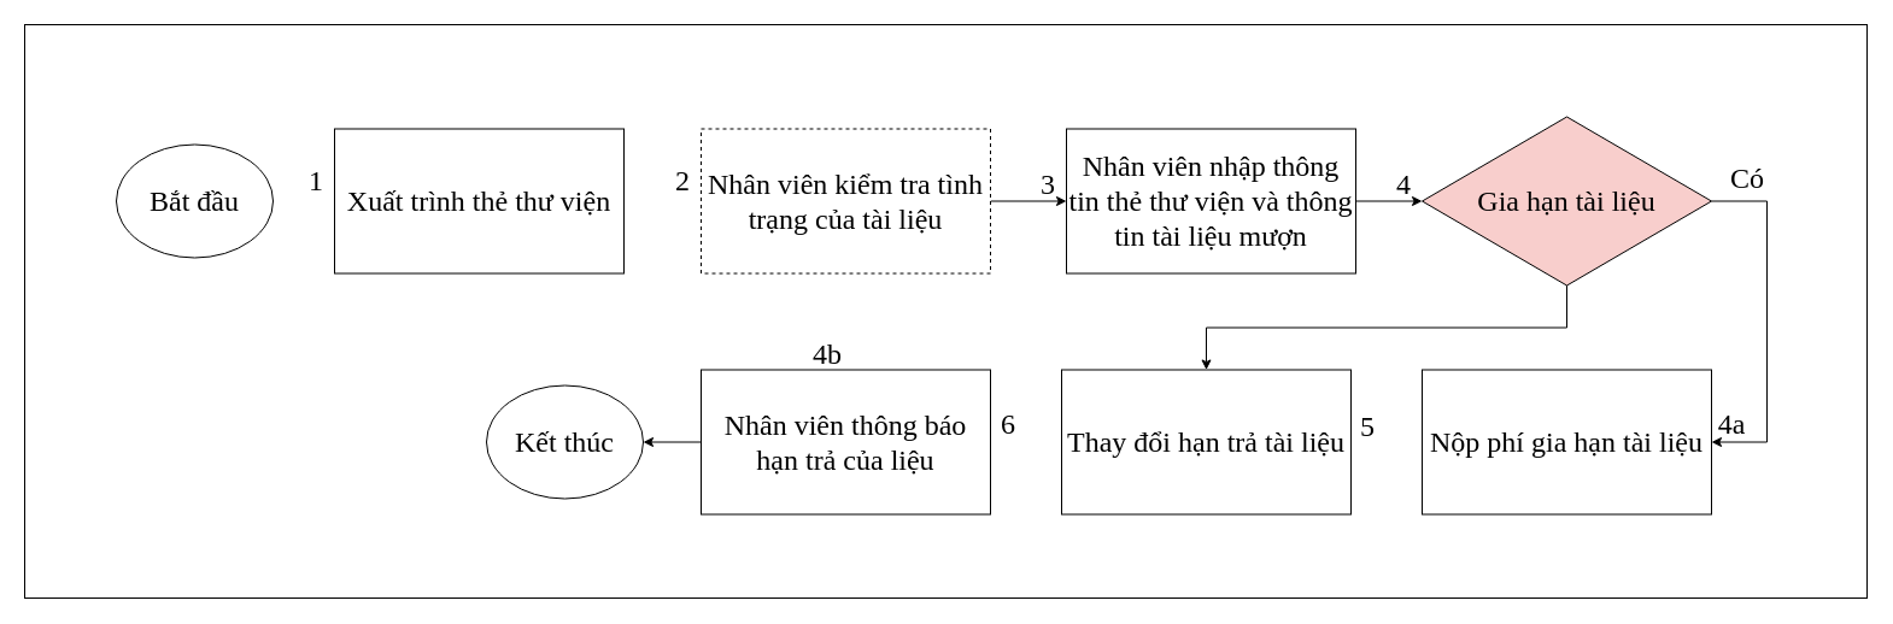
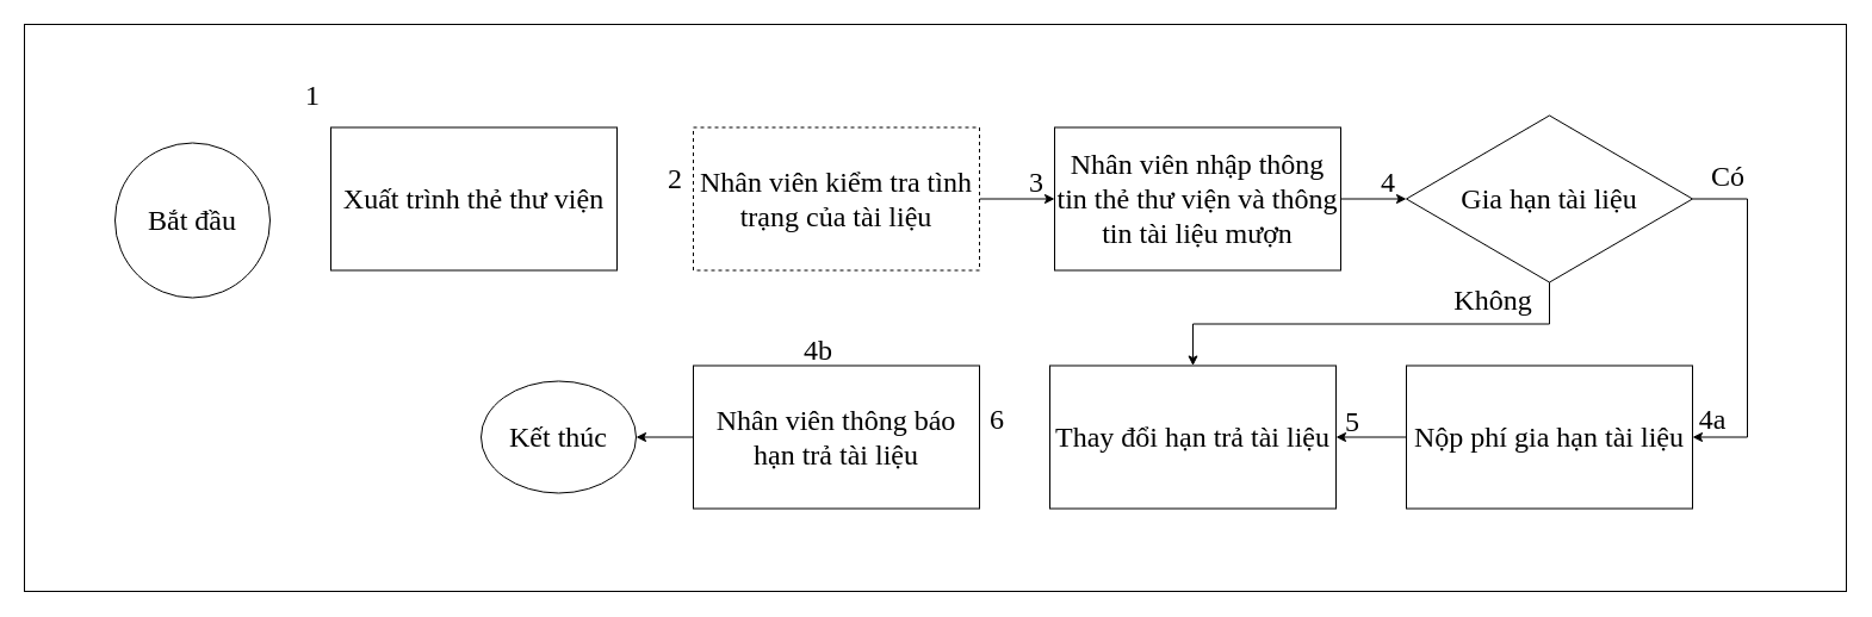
  <mxCell id="0" />
  <mxCell id="1" parent="0" />
  <mxCell id="2" value="" style="rounded=0;whiteSpace=wrap;html=1;" vertex="1" parent="1"><mxGeometry x="20" y="20" width="1528" height="476" as="geometry" /></mxCell>
  <mxCell id="3" value="&lt;font face=&quot;Times New Roman&quot;&gt;&lt;span style=&quot;font-size: 24px;&quot;&gt;Xuất trình thẻ thư viện&lt;/span&gt;&lt;/font&gt;" style="rounded=0;whiteSpace=wrap;html=1;" vertex="1" parent="1"><mxGeometry x="277" y="106.5" width="240" height="120" as="geometry" /></mxCell>
  <mxCell id="4" style="edgeStyle=orthogonalEdgeStyle;rounded=0;orthogonalLoop=1;jettySize=auto;html=1;exitX=1;exitY=0.5;exitDx=0;exitDy=0;entryX=0;entryY=0.5;entryDx=0;entryDy=0;" edge="1" parent="1" source="5" target="10"><mxGeometry relative="1" as="geometry" /></mxCell>
  <mxCell id="5" value="&lt;font style=&quot;font-size: 24px;&quot; face=&quot;Times New Roman&quot;&gt;Nhân viên nhập thông tin thẻ thư viện và thông tin tài liệu mượn&lt;/font&gt;" style="whiteSpace=wrap;html=1;rounded=0;" vertex="1" parent="1"><mxGeometry x="884" y="106.5" width="240" height="120" as="geometry" /></mxCell>
  <mxCell id="6" style="edgeStyle=orthogonalEdgeStyle;rounded=0;orthogonalLoop=1;jettySize=auto;html=1;" edge="1" parent="1" source="7" target="19"><mxGeometry relative="1" as="geometry" /></mxCell>
- <mxCell id="7" value="&lt;font style=&quot;font-size: 24px;&quot; face=&quot;Times New Roman&quot;&gt;Nhân viên thông báo hạn trả của liệu&lt;/font&gt;" style="whiteSpace=wrap;html=1;rounded=0;" vertex="1" parent="1"><mxGeometry x="581" y="306.5" width="240" height="120" as="geometry" /></mxCell>
+ <mxCell id="7" value="&lt;font style=&quot;font-size: 24px;&quot; face=&quot;Times New Roman&quot;&gt;Nhân viên thông báo hạn trả tài liệu&lt;/font&gt;" style="whiteSpace=wrap;html=1;rounded=0;" vertex="1" parent="1"><mxGeometry x="581" y="306.5" width="240" height="120" as="geometry" /></mxCell>
  <mxCell id="8" style="edgeStyle=orthogonalEdgeStyle;rounded=0;orthogonalLoop=1;jettySize=auto;html=1;exitX=1;exitY=0.5;exitDx=0;exitDy=0;entryX=1;entryY=0.5;entryDx=0;entryDy=0;" edge="1" parent="1" source="10" target="15"><mxGeometry relative="1" as="geometry"><Array as="points"><mxPoint x="1465" y="166.5" /><mxPoint x="1465" y="366.5" /></Array></mxGeometry></mxCell>
  <mxCell id="9" style="edgeStyle=orthogonalEdgeStyle;rounded=0;orthogonalLoop=1;jettySize=auto;html=1;exitX=0.5;exitY=1;exitDx=0;exitDy=0;" edge="1" parent="1" source="10" target="11"><mxGeometry relative="1" as="geometry" /></mxCell>
- <mxCell id="10" value="&lt;font style=&quot;font-size: 24px;&quot; face=&quot;Times New Roman&quot;&gt;Gia hạn tài liệu&lt;/font&gt;" style="rhombus;whiteSpace=wrap;html=1;fillColor=#f8cecc;" vertex="1" parent="1"><mxGeometry x="1179" y="96.5" width="240" height="140" as="geometry" /></mxCell>
+ <mxCell id="10" value="&lt;font style=&quot;font-size: 24px;&quot; face=&quot;Times New Roman&quot;&gt;Gia hạn tài liệu&lt;/font&gt;" style="rhombus;whiteSpace=wrap;html=1;" vertex="1" parent="1"><mxGeometry x="1179" y="96.5" width="240" height="140" as="geometry" /></mxCell>
  <mxCell id="11" value="&lt;font style=&quot;font-size: 24px;&quot; face=&quot;Times New Roman&quot;&gt;Thay đổi hạn trả tài liệu&lt;/font&gt;" style="rounded=0;whiteSpace=wrap;html=1;" vertex="1" parent="1"><mxGeometry x="880" y="306.5" width="240" height="120" as="geometry" /></mxCell>
  <mxCell id="12" value="" style="edgeStyle=orthogonalEdgeStyle;rounded=0;orthogonalLoop=1;jettySize=auto;html=1;" edge="1" parent="1" source="13"><mxGeometry relative="1" as="geometry"><mxPoint x="884" y="166.5" as="targetPoint" /></mxGeometry></mxCell>
  <mxCell id="13" value="&lt;font style=&quot;font-size: 24px;&quot; face=&quot;Times New Roman&quot;&gt;Nhân viên kiểm tra tình trạng của tài liệu&lt;/font&gt;" style="whiteSpace=wrap;html=1;rounded=0;dashed=1;" vertex="1" parent="1"><mxGeometry x="581" y="106.5" width="240" height="120" as="geometry" /></mxCell>
+ <mxCell id="14" style="edgeStyle=orthogonalEdgeStyle;rounded=0;orthogonalLoop=1;jettySize=auto;html=1;" edge="1" parent="1" source="15" target="11"><mxGeometry relative="1" as="geometry" /></mxCell>
  <mxCell id="15" value="&lt;font style=&quot;font-size: 24px;&quot; face=&quot;Times New Roman&quot;&gt;Nộp phí gia hạn tài liệu&lt;/font&gt;" style="rounded=0;whiteSpace=wrap;html=1;" vertex="1" parent="1"><mxGeometry x="1179" y="306.5" width="240" height="120" as="geometry" /></mxCell>
  <mxCell id="16" value="&lt;font face=&quot;Times New Roman&quot; style=&quot;font-size: 24px;&quot;&gt;Có&lt;/font&gt;" style="text;html=1;strokeColor=none;fillColor=none;align=center;verticalAlign=middle;whiteSpace=wrap;rounded=0;" vertex="1" parent="1"><mxGeometry x="1419" y="132.5" width="60" height="30" as="geometry" /></mxCell>
- <mxCell id="18" value="&lt;font style=&quot;font-size: 24px;&quot; face=&quot;Times New Roman&quot;&gt;Bắt đầu&lt;/font&gt;" style="ellipse;whiteSpace=wrap;html=1;" vertex="1" parent="1"><mxGeometry x="96" y="119.5" width="130" height="94" as="geometry" /></mxCell>
+ <mxCell id="17" value="&lt;font face=&quot;Times New Roman&quot; style=&quot;font-size: 24px;&quot;&gt;Không&lt;/font&gt;" style="text;html=1;strokeColor=none;fillColor=none;align=center;verticalAlign=middle;whiteSpace=wrap;rounded=0;" vertex="1" parent="1"><mxGeometry x="1222" y="236.5" width="60" height="30" as="geometry" /></mxCell>
+ <mxCell id="18" value="&lt;font style=&quot;font-size: 24px;&quot; face=&quot;Times New Roman&quot;&gt;Bắt đầu&lt;/font&gt;" style="ellipse;whiteSpace=wrap;html=1;" vertex="1" parent="1"><mxGeometry x="96" y="119.5" width="130" height="130" as="geometry" /></mxCell>
  <mxCell id="19" value="&lt;font face=&quot;Times New Roman&quot;&gt;&lt;span style=&quot;font-size: 24px;&quot;&gt;Kết thúc&lt;/span&gt;&lt;/font&gt;" style="ellipse;whiteSpace=wrap;html=1;" vertex="1" parent="1"><mxGeometry x="403" y="319.5" width="130" height="94" as="geometry" /></mxCell>
- <mxCell id="20" value="&lt;font style=&quot;font-size: 24px;&quot; face=&quot;Times New Roman&quot;&gt;1&lt;/font&gt;" style="text;html=1;strokeColor=none;fillColor=none;align=center;verticalAlign=middle;whiteSpace=wrap;rounded=0;" vertex="1" parent="1"><mxGeometry x="247" y="135" width="30" height="30" as="geometry" /></mxCell>
+ <mxCell id="20" value="&lt;font style=&quot;font-size: 24px;&quot; face=&quot;Times New Roman&quot;&gt;1&lt;/font&gt;" style="text;html=1;strokeColor=none;fillColor=none;align=center;verticalAlign=middle;whiteSpace=wrap;rounded=0;" vertex="1" parent="1"><mxGeometry x="247" y="65" width="30" height="30" as="geometry" /></mxCell>
  <mxCell id="21" value="&lt;font face=&quot;Times New Roman&quot;&gt;&lt;span style=&quot;font-size: 24px;&quot;&gt;2&lt;/span&gt;&lt;/font&gt;" style="text;html=1;strokeColor=none;fillColor=none;align=center;verticalAlign=middle;whiteSpace=wrap;rounded=0;" vertex="1" parent="1"><mxGeometry x="551" y="135" width="30" height="30" as="geometry" /></mxCell>
  <mxCell id="22" value="&lt;font face=&quot;Times New Roman&quot;&gt;&lt;span style=&quot;font-size: 24px;&quot;&gt;3&lt;/span&gt;&lt;/font&gt;" style="text;html=1;strokeColor=none;fillColor=none;align=center;verticalAlign=middle;whiteSpace=wrap;rounded=0;" vertex="1" parent="1"><mxGeometry x="854" y="138" width="30" height="30" as="geometry" /></mxCell>
  <mxCell id="23" value="&lt;font face=&quot;Times New Roman&quot;&gt;&lt;span style=&quot;font-size: 24px;&quot;&gt;4a&lt;/span&gt;&lt;/font&gt;" style="text;html=1;strokeColor=none;fillColor=none;align=center;verticalAlign=middle;whiteSpace=wrap;rounded=0;" vertex="1" parent="1"><mxGeometry x="1421" y="337" width="30" height="30" as="geometry" /></mxCell>
  <mxCell id="24" value="&lt;font face=&quot;Times New Roman&quot;&gt;&lt;span style=&quot;font-size: 24px;&quot;&gt;4b&lt;/span&gt;&lt;/font&gt;" style="text;html=1;strokeColor=none;fillColor=none;align=center;verticalAlign=middle;whiteSpace=wrap;rounded=0;" vertex="1" parent="1"><mxGeometry x="671" y="279" width="30" height="30" as="geometry" /></mxCell>
  <mxCell id="25" value="&lt;font face=&quot;Times New Roman&quot;&gt;&lt;span style=&quot;font-size: 24px;&quot;&gt;4&lt;/span&gt;&lt;/font&gt;" style="text;html=1;strokeColor=none;fillColor=none;align=center;verticalAlign=middle;whiteSpace=wrap;rounded=0;" vertex="1" parent="1"><mxGeometry x="1149" y="138" width="30" height="30" as="geometry" /></mxCell>
  <mxCell id="26" value="&lt;font face=&quot;Times New Roman&quot;&gt;&lt;span style=&quot;font-size: 24px;&quot;&gt;5&lt;/span&gt;&lt;/font&gt;" style="text;html=1;strokeColor=none;fillColor=none;align=center;verticalAlign=middle;whiteSpace=wrap;rounded=0;" vertex="1" parent="1"><mxGeometry x="1119" y="339" width="30" height="30" as="geometry" /></mxCell>
  <mxCell id="27" value="&lt;font face=&quot;Times New Roman&quot;&gt;&lt;span style=&quot;font-size: 24px;&quot;&gt;6&lt;/span&gt;&lt;/font&gt;" style="text;html=1;strokeColor=none;fillColor=none;align=center;verticalAlign=middle;whiteSpace=wrap;rounded=0;" vertex="1" parent="1"><mxGeometry x="821" y="337" width="30" height="30" as="geometry" /></mxCell>
